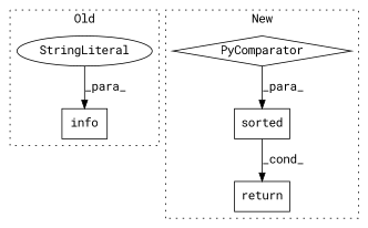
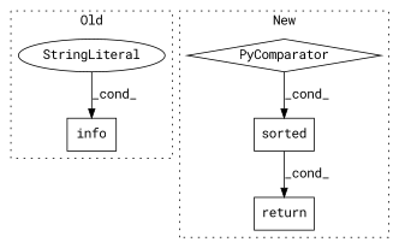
  digraph {
    fontname="Roboto Mono"
    node [a=32 fontname="Roboto Mono" shape=box]
    edge [fontname="Roboto Mono"]
    n1 [l="5,1" label=info s="12809,12841"]
    n2 [a=45 l=27 label=StringLiteral s=12814 shape=ellipse]
    n3 [l="7,1" label=sorted s="13001,13033"]
    n4 [a=113 l=91 label=PyComparator s=12390 shape=diamond]
    n5 [a=41 l=7 label=return s=12994]
    subgraph cluster_1 {
      label=Old
      style=dotted
      n1
      n2
    }
    subgraph cluster_2 {
      label=New
      style=dotted
      n3
      n4
      n5
    }
-   n2 -> n1 [label=_para_]
+   n2 -> n1 [label=_cond_]
    n3 -> n5 [label=_cond_]
-   n4 -> n3 [label=_para_]
+   n4 -> n3 [label=_cond_]
  }
